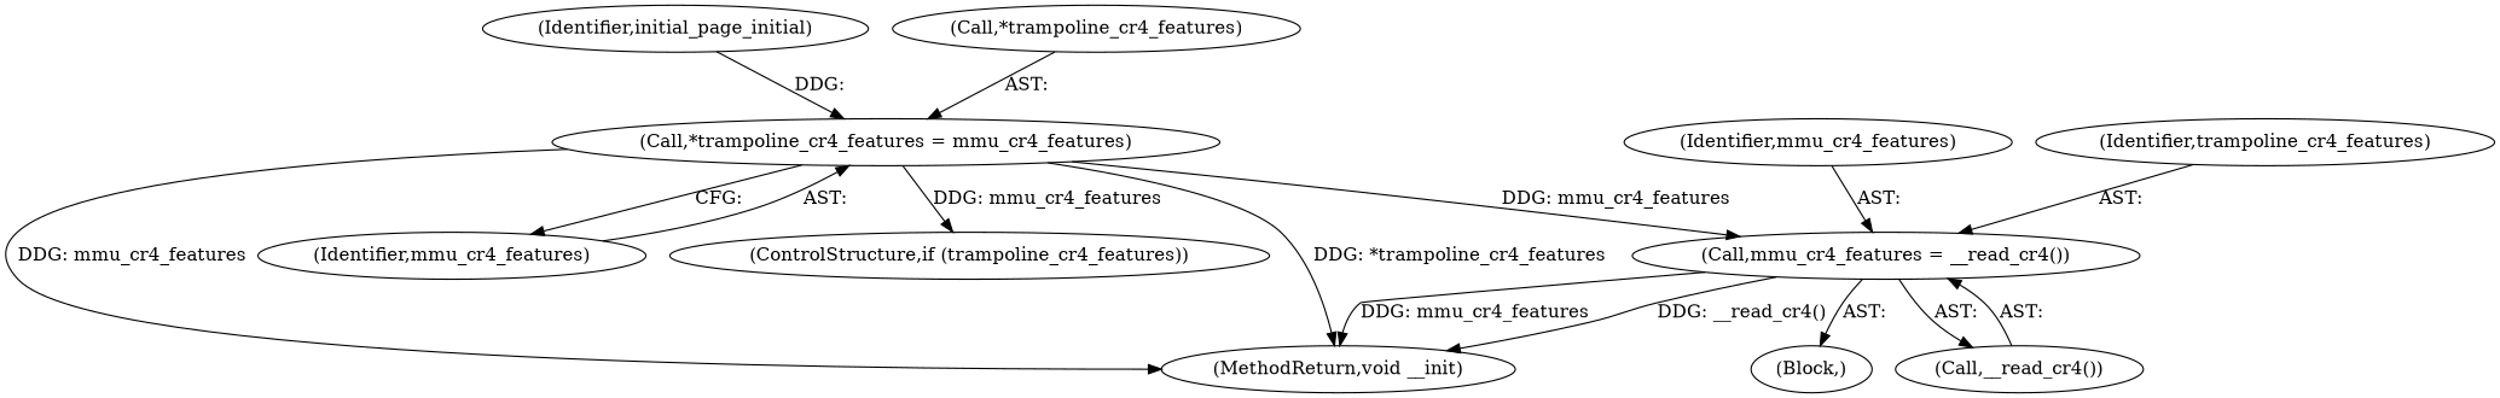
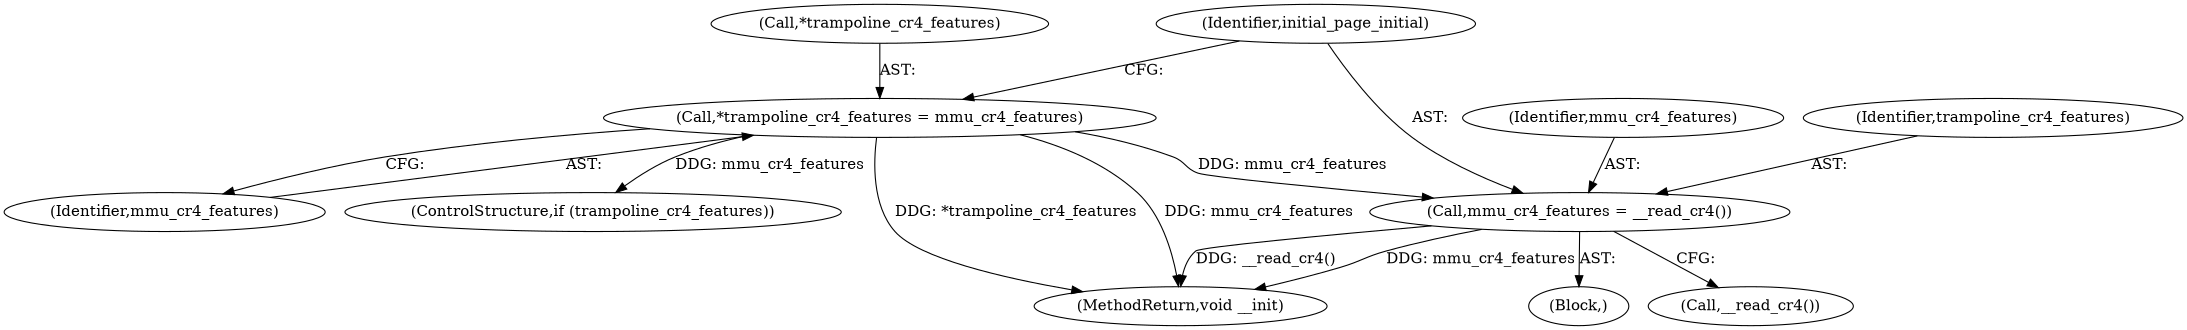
  digraph {
    n1 [label="(Call,mmu_cr4_features = __read_cr4())"]
    n2 [label="(Call,__read_cr4())"]
    n3 [label="(MethodReturn,void __init)"]
    n4 [label="(Block,)"]
    n5 [label="(Call,*trampoline_cr4_features = mmu_cr4_features)"]
    n6 [label="(Identifier,mmu_cr4_features)"]
    n7 [label="(ControlStructure,if (trampoline_cr4_features))"]
    n8 [label="(Identifier,mmu_cr4_features)"]
    n9 [label="(Identifier,initial_page_initial)"]
    n10 [label="(Call,*trampoline_cr4_features)"]
    n11 [label="(Identifier,trampoline_cr4_features)"]
-   n1 -> n2 [label="AST: "]
+   n1 -> n2 [label="CFG: "]
    n1 -> n3 [label="DDG: mmu_cr4_features"]
    n1 -> n3 [label="DDG: __read_cr4()"]
    n1 -> n4 [label="AST: "]
-   n2 -> n1 [label="AST: "]
+   n9 -> n1 [label="AST: "]
    n5 -> n1 [label="DDG: mmu_cr4_features"]
    n5 -> n3 [label="DDG: *trampoline_cr4_features"]
    n5 -> n3 [label="DDG: mmu_cr4_features"]
    n5 -> n6 [label="CFG: "]
    n5 -> n7 [label="DDG: mmu_cr4_features"]
    n6 -> n5 [label="AST: "]
    n8 -> n1 [label="AST: "]
-   n9 -> n5 [label="DDG: "]
+   n9 -> n5 [label="CFG: "]
    n10 -> n5 [label="AST: "]
    n11 -> n1 [label="AST: "]
  }
